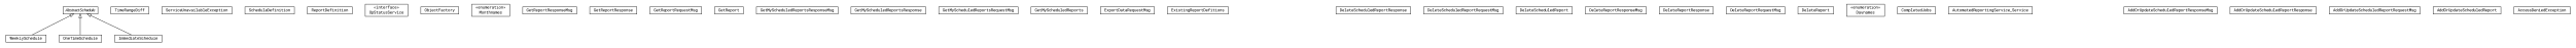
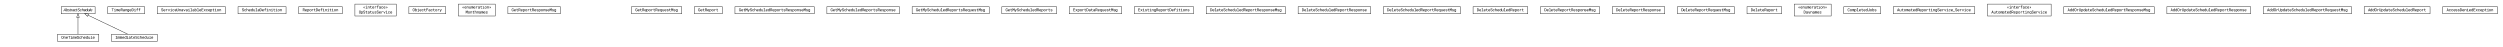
  digraph {
    fontname="Roboto Mono"
    nodesep=0.25
    ranksep=0.5
    node [fontcolor=black fontname="Roboto Mono" fontsize=10.0 shape=plaintext]
    edge [arrowtail=empty dir=back fontname="Roboto Mono" fontsize=10 headport=p labelfontname=arial labelfontsize=10 tailport=p]
-   n1 [label=<<table title="org.miloss.fgsms.services.interfaces.automatedreportingservice.WeeklySchedule" border="0" cellborder="1" cellspacing="0" cellpadding="2" port="p" href="./WeeklySchedule.html"> 		<tr><td><table border="0" cellspacing="0" cellpadding="1"> <tr><td align="center" balign="center"> WeeklySchedule </td></tr> 		</table></td></tr> 		</table>>]
    n2 [label=<<table title="org.miloss.fgsms.services.interfaces.automatedreportingservice.TimeRangeDiff" border="0" cellborder="1" cellspacing="0" cellpadding="2" port="p" href="./TimeRangeDiff.html"> 		<tr><td><table border="0" cellspacing="0" cellpadding="1"> <tr><td align="center" balign="center"> TimeRangeDiff </td></tr> 		</table></td></tr> 		</table>>]
    n3 [label=<<table title="org.miloss.fgsms.services.interfaces.automatedreportingservice.ServiceUnavailableException" border="0" cellborder="1" cellspacing="0" cellpadding="2" port="p" href="./ServiceUnavailableException.html"> 		<tr><td><table border="0" cellspacing="0" cellpadding="1"> <tr><td align="center" balign="center"> ServiceUnavailableException </td></tr> 		</table></td></tr> 		</table>>]
    n4 [label=<<table title="org.miloss.fgsms.services.interfaces.automatedreportingservice.ScheduleDefinition" border="0" cellborder="1" cellspacing="0" cellpadding="2" port="p" href="./ScheduleDefinition.html"> 		<tr><td><table border="0" cellspacing="0" cellpadding="1"> <tr><td align="center" balign="center"> ScheduleDefinition </td></tr> 		</table></td></tr> 		</table>>]
    n5 [label=<<table title="org.miloss.fgsms.services.interfaces.automatedreportingservice.ReportDefinition" border="0" cellborder="1" cellspacing="0" cellpadding="2" port="p" href="./ReportDefinition.html"> 		<tr><td><table border="0" cellspacing="0" cellpadding="1"> <tr><td align="center" balign="center"> ReportDefinition </td></tr> 		</table></td></tr> 		</table>>]
    n6 [label=<<table title="org.miloss.fgsms.services.interfaces.automatedreportingservice.OpStatusService" border="0" cellborder="1" cellspacing="0" cellpadding="2" port="p" href="./OpStatusService.html"> 		<tr><td><table border="0" cellspacing="0" cellpadding="1"> <tr><td align="center" balign="center"> &#171;interface&#187; </td></tr> <tr><td align="center" balign="center"> OpStatusService </td></tr> 		</table></td></tr> 		</table>>]
    n7 [label=<<table title="org.miloss.fgsms.services.interfaces.automatedreportingservice.OneTimeSchedule" border="0" cellborder="1" cellspacing="0" cellpadding="2" port="p" href="./OneTimeSchedule.html"> 		<tr><td><table border="0" cellspacing="0" cellpadding="1"> <tr><td align="center" balign="center"> OneTimeSchedule </td></tr> 		</table></td></tr> 		</table>>]
    n8 [label=<<table title="org.miloss.fgsms.services.interfaces.automatedreportingservice.ObjectFactory" border="0" cellborder="1" cellspacing="0" cellpadding="2" port="p" href="./ObjectFactory.html"> 		<tr><td><table border="0" cellspacing="0" cellpadding="1"> <tr><td align="center" balign="center"> ObjectFactory </td></tr> 		</table></td></tr> 		</table>>]
    n9 [label=<<table title="org.miloss.fgsms.services.interfaces.automatedreportingservice.Monthnames" border="0" cellborder="1" cellspacing="0" cellpadding="2" port="p" href="./Monthnames.html"> 		<tr><td><table border="0" cellspacing="0" cellpadding="1"> <tr><td align="center" balign="center"> &#171;enumeration&#187; </td></tr> <tr><td align="center" balign="center"> Monthnames </td></tr> 		</table></td></tr> 		</table>>]
    n10 [label=<<table title="org.miloss.fgsms.services.interfaces.automatedreportingservice.ImmediateSchedule" border="0" cellborder="1" cellspacing="0" cellpadding="2" port="p" href="./ImmediateSchedule.html"> 		<tr><td><table border="0" cellspacing="0" cellpadding="1"> <tr><td align="center" balign="center"> ImmediateSchedule </td></tr> 		</table></td></tr> 		</table>>]
    n11 [label=<<table title="org.miloss.fgsms.services.interfaces.automatedreportingservice.GetReportResponseMsg" border="0" cellborder="1" cellspacing="0" cellpadding="2" port="p" href="./GetReportResponseMsg.html"> 		<tr><td><table border="0" cellspacing="0" cellpadding="1"> <tr><td align="center" balign="center"> GetReportResponseMsg </td></tr> 		</table></td></tr> 		</table>>]
-   n12 [label=<<table title="org.miloss.fgsms.services.interfaces.automatedreportingservice.GetReportResponse" border="0" cellborder="1" cellspacing="0" cellpadding="2" port="p" href="./GetReportResponse.html"> 		<tr><td><table border="0" cellspacing="0" cellpadding="1"> <tr><td align="center" balign="center"> GetReportResponse </td></tr> 		</table></td></tr> 		</table>>]
    n13 [label=<<table title="org.miloss.fgsms.services.interfaces.automatedreportingservice.GetReportRequestMsg" border="0" cellborder="1" cellspacing="0" cellpadding="2" port="p" href="./GetReportRequestMsg.html"> 		<tr><td><table border="0" cellspacing="0" cellpadding="1"> <tr><td align="center" balign="center"> GetReportRequestMsg </td></tr> 		</table></td></tr> 		</table>>]
    n14 [label=<<table title="org.miloss.fgsms.services.interfaces.automatedreportingservice.GetReport" border="0" cellborder="1" cellspacing="0" cellpadding="2" port="p" href="./GetReport.html"> 		<tr><td><table border="0" cellspacing="0" cellpadding="1"> <tr><td align="center" balign="center"> GetReport </td></tr> 		</table></td></tr> 		</table>>]
    n15 [label=<<table title="org.miloss.fgsms.services.interfaces.automatedreportingservice.GetMyScheduledReportsResponseMsg" border="0" cellborder="1" cellspacing="0" cellpadding="2" port="p" href="./GetMyScheduledReportsResponseMsg.html"> 		<tr><td><table border="0" cellspacing="0" cellpadding="1"> <tr><td align="center" balign="center"> GetMyScheduledReportsResponseMsg </td></tr> 		</table></td></tr> 		</table>>]
    n16 [label=<<table title="org.miloss.fgsms.services.interfaces.automatedreportingservice.GetMyScheduledReportsResponse" border="0" cellborder="1" cellspacing="0" cellpadding="2" port="p" href="./GetMyScheduledReportsResponse.html"> 		<tr><td><table border="0" cellspacing="0" cellpadding="1"> <tr><td align="center" balign="center"> GetMyScheduledReportsResponse </td></tr> 		</table></td></tr> 		</table>>]
    n17 [label=<<table title="org.miloss.fgsms.services.interfaces.automatedreportingservice.GetMyScheduledReportsRequestMsg" border="0" cellborder="1" cellspacing="0" cellpadding="2" port="p" href="./GetMyScheduledReportsRequestMsg.html"> 		<tr><td><table border="0" cellspacing="0" cellpadding="1"> <tr><td align="center" balign="center"> GetMyScheduledReportsRequestMsg </td></tr> 		</table></td></tr> 		</table>>]
    n18 [label=<<table title="org.miloss.fgsms.services.interfaces.automatedreportingservice.GetMyScheduledReports" border="0" cellborder="1" cellspacing="0" cellpadding="2" port="p" href="./GetMyScheduledReports.html"> 		<tr><td><table border="0" cellspacing="0" cellpadding="1"> <tr><td align="center" balign="center"> GetMyScheduledReports </td></tr> 		</table></td></tr> 		</table>>]
    n19 [label=<<table title="org.miloss.fgsms.services.interfaces.automatedreportingservice.ExportDataRequestMsg" border="0" cellborder="1" cellspacing="0" cellpadding="2" port="p" href="./ExportDataRequestMsg.html"> 		<tr><td><table border="0" cellspacing="0" cellpadding="1"> <tr><td align="center" balign="center"> ExportDataRequestMsg </td></tr> 		</table></td></tr> 		</table>>]
    n20 [label=<<table title="org.miloss.fgsms.services.interfaces.automatedreportingservice.ExistingReportDefitions" border="0" cellborder="1" cellspacing="0" cellpadding="2" port="p" href="./ExistingReportDefitions.html"> 		<tr><td><table border="0" cellspacing="0" cellpadding="1"> <tr><td align="center" balign="center"> ExistingReportDefitions </td></tr> 		</table></td></tr> 		</table>>]
+   n21 [label=<<table title="org.miloss.fgsms.services.interfaces.automatedreportingservice.DeleteScheduledReportResponseMsg" border="0" cellborder="1" cellspacing="0" cellpadding="2" port="p" href="./DeleteScheduledReportResponseMsg.html"> 		<tr><td><table border="0" cellspacing="0" cellpadding="1"> <tr><td align="center" balign="center"> DeleteScheduledReportResponseMsg </td></tr> 		</table></td></tr> 		</table>>]
    n22 [label=<<table title="org.miloss.fgsms.services.interfaces.automatedreportingservice.DeleteScheduledReportResponse" border="0" cellborder="1" cellspacing="0" cellpadding="2" port="p" href="./DeleteScheduledReportResponse.html"> 		<tr><td><table border="0" cellspacing="0" cellpadding="1"> <tr><td align="center" balign="center"> DeleteScheduledReportResponse </td></tr> 		</table></td></tr> 		</table>>]
    n23 [label=<<table title="org.miloss.fgsms.services.interfaces.automatedreportingservice.DeleteScheduledReportRequestMsg" border="0" cellborder="1" cellspacing="0" cellpadding="2" port="p" href="./DeleteScheduledReportRequestMsg.html"> 		<tr><td><table border="0" cellspacing="0" cellpadding="1"> <tr><td align="center" balign="center"> DeleteScheduledReportRequestMsg </td></tr> 		</table></td></tr> 		</table>>]
    n24 [label=<<table title="org.miloss.fgsms.services.interfaces.automatedreportingservice.DeleteScheduledReport" border="0" cellborder="1" cellspacing="0" cellpadding="2" port="p" href="./DeleteScheduledReport.html"> 		<tr><td><table border="0" cellspacing="0" cellpadding="1"> <tr><td align="center" balign="center"> DeleteScheduledReport </td></tr> 		</table></td></tr> 		</table>>]
    n25 [label=<<table title="org.miloss.fgsms.services.interfaces.automatedreportingservice.DeleteReportResponseMsg" border="0" cellborder="1" cellspacing="0" cellpadding="2" port="p" href="./DeleteReportResponseMsg.html"> 		<tr><td><table border="0" cellspacing="0" cellpadding="1"> <tr><td align="center" balign="center"> DeleteReportResponseMsg </td></tr> 		</table></td></tr> 		</table>>]
    n26 [label=<<table title="org.miloss.fgsms.services.interfaces.automatedreportingservice.DeleteReportResponse" border="0" cellborder="1" cellspacing="0" cellpadding="2" port="p" href="./DeleteReportResponse.html"> 		<tr><td><table border="0" cellspacing="0" cellpadding="1"> <tr><td align="center" balign="center"> DeleteReportResponse </td></tr> 		</table></td></tr> 		</table>>]
    n27 [label=<<table title="org.miloss.fgsms.services.interfaces.automatedreportingservice.DeleteReportRequestMsg" border="0" cellborder="1" cellspacing="0" cellpadding="2" port="p" href="./DeleteReportRequestMsg.html"> 		<tr><td><table border="0" cellspacing="0" cellpadding="1"> <tr><td align="center" balign="center"> DeleteReportRequestMsg </td></tr> 		</table></td></tr> 		</table>>]
    n28 [label=<<table title="org.miloss.fgsms.services.interfaces.automatedreportingservice.DeleteReport" border="0" cellborder="1" cellspacing="0" cellpadding="2" port="p" href="./DeleteReport.html"> 		<tr><td><table border="0" cellspacing="0" cellpadding="1"> <tr><td align="center" balign="center"> DeleteReport </td></tr> 		</table></td></tr> 		</table>>]
    n29 [label=<<table title="org.miloss.fgsms.services.interfaces.automatedreportingservice.Daynames" border="0" cellborder="1" cellspacing="0" cellpadding="2" port="p" href="./Daynames.html"> 		<tr><td><table border="0" cellspacing="0" cellpadding="1"> <tr><td align="center" balign="center"> &#171;enumeration&#187; </td></tr> <tr><td align="center" balign="center"> Daynames </td></tr> 		</table></td></tr> 		</table>>]
    n30 [label=<<table title="org.miloss.fgsms.services.interfaces.automatedreportingservice.CompletedJobs" border="0" cellborder="1" cellspacing="0" cellpadding="2" port="p" href="./CompletedJobs.html"> 		<tr><td><table border="0" cellspacing="0" cellpadding="1"> <tr><td align="center" balign="center"> CompletedJobs </td></tr> 		</table></td></tr> 		</table>>]
    n31 [label=<<table title="org.miloss.fgsms.services.interfaces.automatedreportingservice.AutomatedReportingService_Service" border="0" cellborder="1" cellspacing="0" cellpadding="2" port="p" href="./AutomatedReportingService_Service.html"> 		<tr><td><table border="0" cellspacing="0" cellpadding="1"> <tr><td align="center" balign="center"> AutomatedReportingService_Service </td></tr> 		</table></td></tr> 		</table>>]
+   n32 [label=<<table title="org.miloss.fgsms.services.interfaces.automatedreportingservice.AutomatedReportingService" border="0" cellborder="1" cellspacing="0" cellpadding="2" port="p" href="./AutomatedReportingService.html"> 		<tr><td><table border="0" cellspacing="0" cellpadding="1"> <tr><td align="center" balign="center"> &#171;interface&#187; </td></tr> <tr><td align="center" balign="center"> AutomatedReportingService </td></tr> 		</table></td></tr> 		</table>>]
    n33 [label=<<table title="org.miloss.fgsms.services.interfaces.automatedreportingservice.AddOrUpdateScheduledReportResponseMsg" border="0" cellborder="1" cellspacing="0" cellpadding="2" port="p" href="./AddOrUpdateScheduledReportResponseMsg.html"> 		<tr><td><table border="0" cellspacing="0" cellpadding="1"> <tr><td align="center" balign="center"> AddOrUpdateScheduledReportResponseMsg </td></tr> 		</table></td></tr> 		</table>>]
    n34 [label=<<table title="org.miloss.fgsms.services.interfaces.automatedreportingservice.AddOrUpdateScheduledReportResponse" border="0" cellborder="1" cellspacing="0" cellpadding="2" port="p" href="./AddOrUpdateScheduledReportResponse.html"> 		<tr><td><table border="0" cellspacing="0" cellpadding="1"> <tr><td align="center" balign="center"> AddOrUpdateScheduledReportResponse </td></tr> 		</table></td></tr> 		</table>>]
    n35 [label=<<table title="org.miloss.fgsms.services.interfaces.automatedreportingservice.AddOrUpdateScheduledReportRequestMsg" border="0" cellborder="1" cellspacing="0" cellpadding="2" port="p" href="./AddOrUpdateScheduledReportRequestMsg.html"> 		<tr><td><table border="0" cellspacing="0" cellpadding="1"> <tr><td align="center" balign="center"> AddOrUpdateScheduledReportRequestMsg </td></tr> 		</table></td></tr> 		</table>>]
    n36 [label=<<table title="org.miloss.fgsms.services.interfaces.automatedreportingservice.AddOrUpdateScheduledReport" border="0" cellborder="1" cellspacing="0" cellpadding="2" port="p" href="./AddOrUpdateScheduledReport.html"> 		<tr><td><table border="0" cellspacing="0" cellpadding="1"> <tr><td align="center" balign="center"> AddOrUpdateScheduledReport </td></tr> 		</table></td></tr> 		</table>>]
    n37 [label=<<table title="org.miloss.fgsms.services.interfaces.automatedreportingservice.AccessDeniedException" border="0" cellborder="1" cellspacing="0" cellpadding="2" port="p" href="./AccessDeniedException.html"> 		<tr><td><table border="0" cellspacing="0" cellpadding="1"> <tr><td align="center" balign="center"> AccessDeniedException </td></tr> 		</table></td></tr> 		</table>>]
    n38 [label=<<table title="org.miloss.fgsms.services.interfaces.automatedreportingservice.AbstractSchedule" border="0" cellborder="1" cellspacing="0" cellpadding="2" port="p" href="./AbstractSchedule.html"> 		<tr><td><table border="0" cellspacing="0" cellpadding="1"> <tr><td align="center" balign="center"><font face="arial italic"> AbstractSchedule </font></td></tr> 		</table></td></tr> 		</table>>]
-   n38 -> n1
    n38 -> n7
    n38 -> n10
  }
